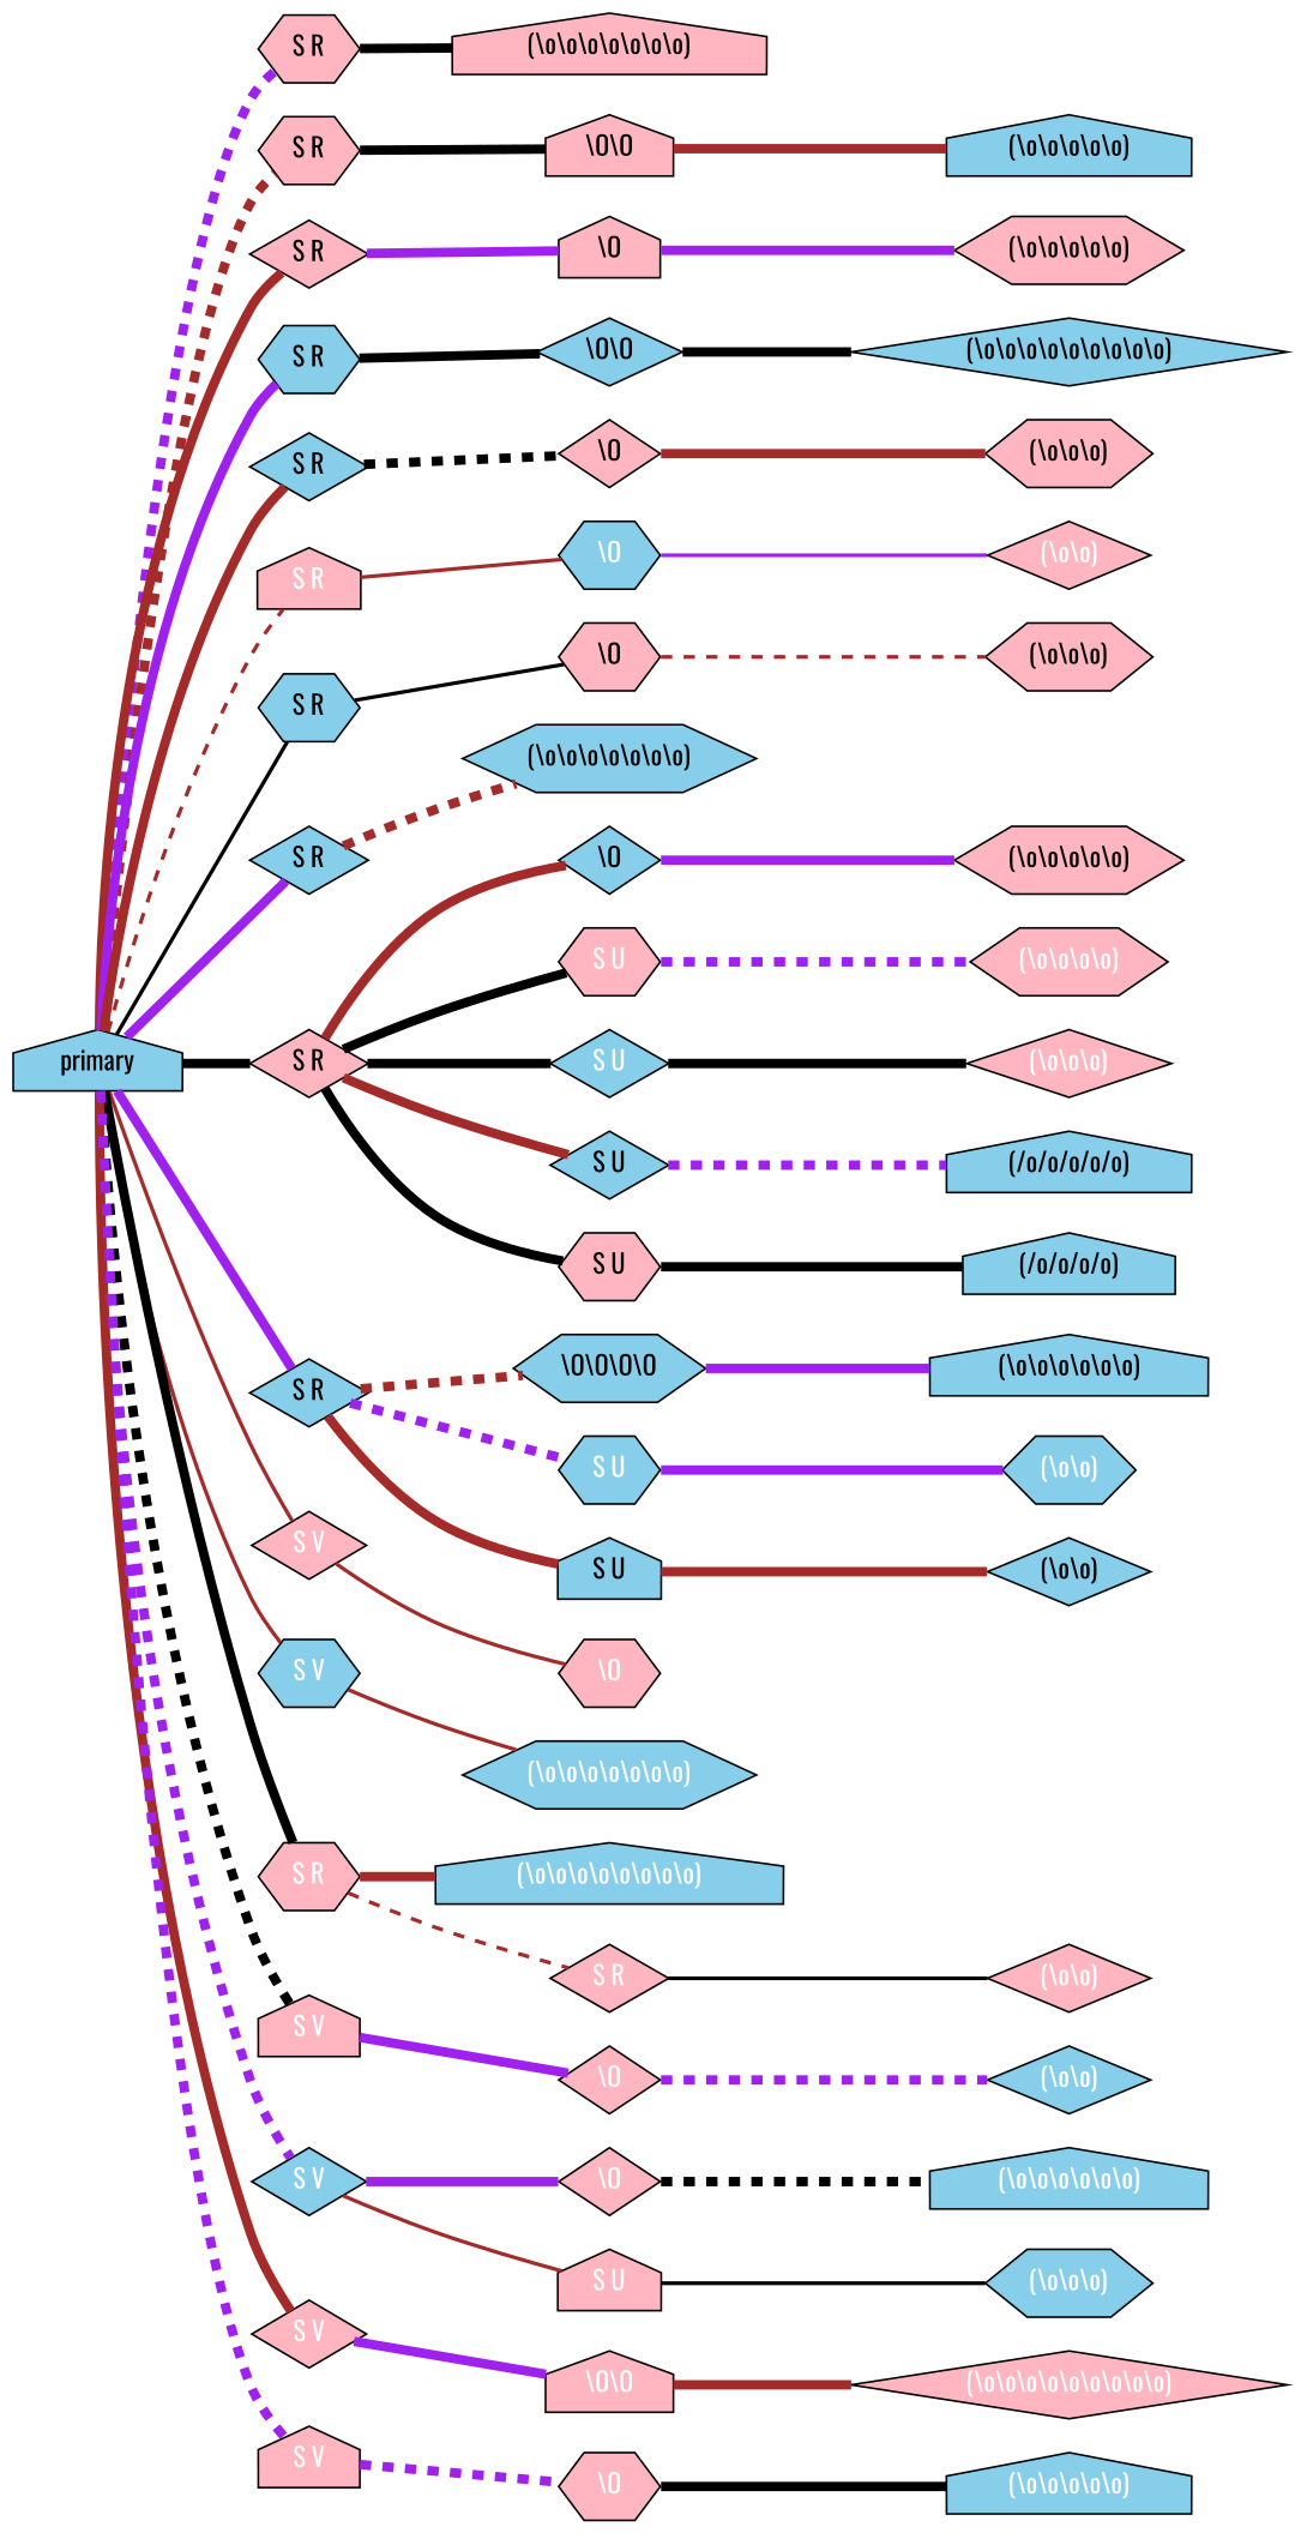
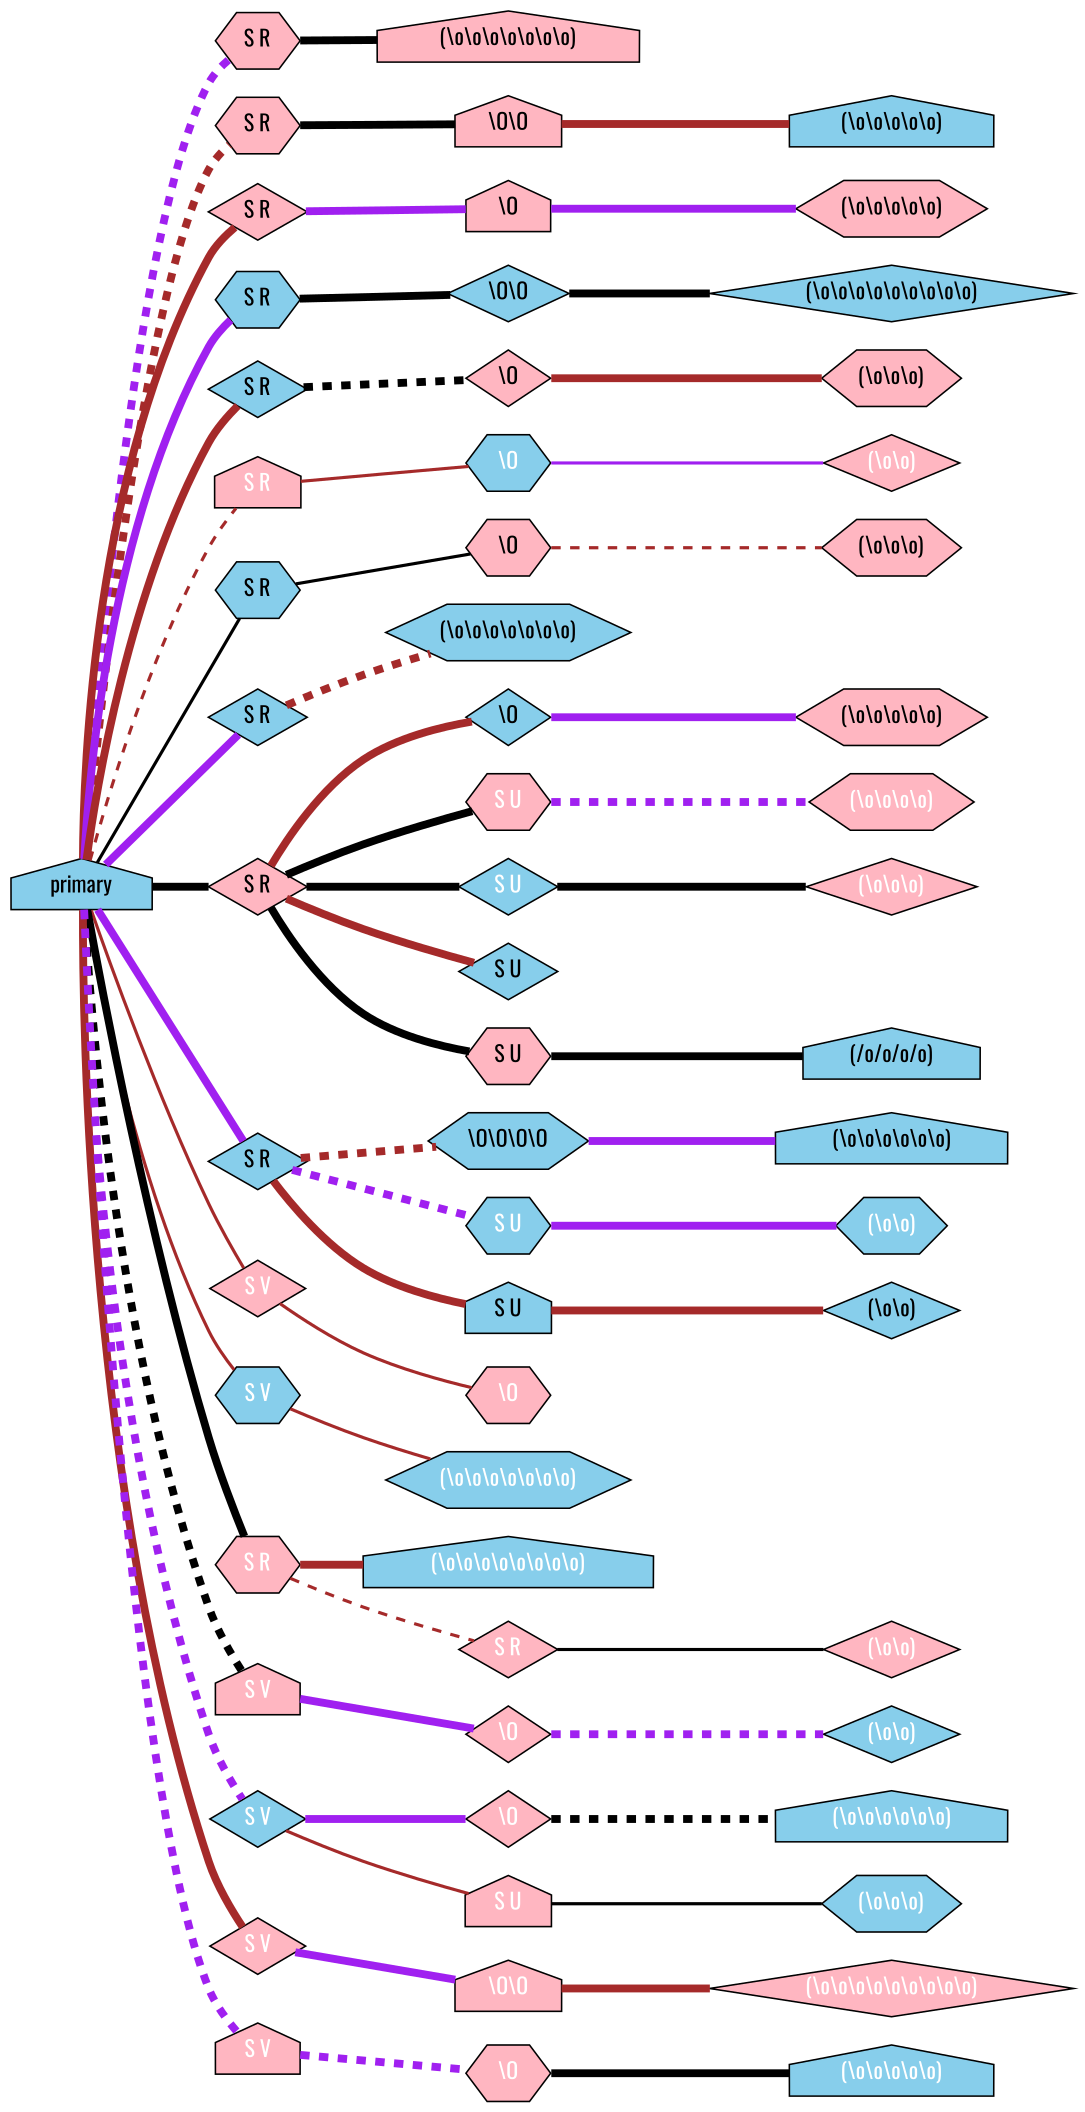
  graph {
    rankdir=LR
    fontname=Oswald
    node [fillcolor=lightpink fontcolor="#000000" qtype=knot_node style=filled shape=hexagon fontname=Oswald knot_spin=Z]
    edge [color=brown penwidth=5 qtype=knot_link style=bold fontname=Oswald]
    n1 [label="S R" pendant_attach=R pendant_colors="#A86540" pendant_length=35.0 pendant_ply=S qtype=pendant_node knot_spin=""]
    n2 [knot_position=27.5 knot_type=L knot_value=7 label="(\\o\\o\\o\\o\\o\\o\\o)" shape=house]
    primary [fillcolor=skyblue shape=house fontcolor="" qtype="" knot_spin=""]
    n4 [label="S R" pendant_attach=R pendant_colors="#A86540" pendant_length=56.5 pendant_ply=S qtype=pendant_node knot_spin=""]
    n5 [label="S R" pendant_attach=R pendant_colors="#A86540" pendant_length=54.0 pendant_ply=S qtype=pendant_node shape=diamond knot_spin=""]
    n6 [fillcolor=skyblue label="S R" pendant_attach=R pendant_colors="#A86540" pendant_length=49.0 pendant_ply=S qtype=pendant_node knot_spin=""]
    n7 [fillcolor=skyblue label="S R" pendant_attach=R pendant_colors="#A86540" pendant_length=54.0 pendant_ply=S qtype=pendant_node shape=diamond knot_spin=""]
    n8 [fontcolor="#ffffff" label="S R" pendant_attach=R pendant_colors="#35170C:#673923" pendant_length=49.0 pendant_ply=S qtype=pendant_node shape=house knot_spin=""]
    n9 [fillcolor=skyblue label="S R" pendant_attach=R pendant_colors="#A86540:#777777" pendant_length=50.5 pendant_ply=S qtype=pendant_node knot_spin=""]
    n10 [fillcolor=skyblue label="S R" pendant_attach=R pendant_colors="#A86540" pendant_length=56.0 pendant_ply=S qtype=pendant_node shape=diamond knot_spin=""]
    n11 [label="S R" pendant_attach=R pendant_colors="#A86540" pendant_length=50.5 pendant_ply=S qtype=pendant_node shape=diamond knot_spin=""]
    n12 [fillcolor=skyblue label="S R" pendant_attach=R pendant_colors="#A86540" pendant_length=49.5 pendant_ply=S qtype=pendant_node shape=diamond knot_spin=""]
    n13 [fontcolor="#ffffff" label="S V" pendant_attach=V pendant_colors="#35170C:#A86540" pendant_length=54.0 pendant_ply=S qtype=pendant_node shape=diamond knot_spin=""]
    n14 [fillcolor=skyblue fontcolor="#ffffff" label="S V" pendant_attach=V pendant_colors="#673923:#777777" pendant_length=22.0 pendant_ply=S qtype=pendant_node knot_spin=""]
    n15 [fontcolor="#ffffff" label="S R" pendant_attach=R pendant_colors="#575E4E" pendant_length=37.5 pendant_ply=S qtype=pendant_node knot_spin=""]
    n16 [fontcolor="#ffffff" label="S V" pendant_attach=V pendant_colors="#575E4E" pendant_length=44.0 pendant_ply=S qtype=pendant_node shape=house knot_spin=""]
    n17 [fillcolor=skyblue fontcolor="#ffffff" label="S V" pendant_attach=V pendant_colors="#575E4E" pendant_length=37.0 pendant_ply=S qtype=pendant_node shape=diamond knot_spin=""]
    n18 [fontcolor="#ffffff" label="S V" pendant_attach=V pendant_colors="#575E4E" pendant_length=37.5 pendant_ply=S qtype=pendant_node shape=diamond knot_spin=""]
    n19 [fontcolor="#ffffff" label="S V" pendant_attach=V pendant_colors="#575E4E" pendant_length=36.5 pendant_ply=S qtype=pendant_node shape=house knot_spin=""]
    n20 [knot_position=10.0 knot_type=S knot_value=2 label="\\O\\O" shape=house]
    n21 [fillcolor=skyblue knot_position=30.0 knot_type=L knot_value=5 label="(\\o\\o\\o\\o\\o)" shape=house]
    n22 [knot_position=9.5 knot_type=S knot_value=1 label="\\O" shape=house]
    n23 [knot_position=29.0 knot_type=L knot_value=5 label="(\\o\\o\\o\\o\\o)"]
    n24 [fillcolor=skyblue knot_position=10.0 knot_type=S knot_value=2 label="\\O\\O" shape=diamond]
    n25 [fillcolor=skyblue knot_position=31.0 knot_type=L knot_value=9 label="(\\o\\o\\o\\o\\o\\o\\o\\o\\o)" shape=diamond]
    n26 [knot_position=10.0 knot_type=S knot_value=1 label="\\O" shape=diamond]
    n27 [knot_position=30.5 knot_type=L knot_value=3 label="(\\o\\o\\o)"]
    n28 [fillcolor=skyblue fontcolor="#ffffff" knot_position=8.0 knot_type=S knot_value=1 label="\\O"]
    n29 [fontcolor="#ffffff" knot_position=29.5 knot_type=L knot_value=2 label="(\\o\\o)" shape=diamond]
    n30 [knot_position=10.5 knot_type=S knot_value=1 label="\\O"]
    n31 [knot_position=32.0 knot_type=L knot_value=3 label="(\\o\\o\\o)"]
    n32 [fillcolor=skyblue knot_position=33.5 knot_type=L knot_value=7 label="(\\o\\o\\o\\o\\o\\o\\o)"]
    n33 [fillcolor=skyblue knot_position=10.0 knot_type=S knot_value=1 label="\\O" shape=diamond]
    n34 [fontcolor="#ffffff" label="S U" pendant_attach=U pendant_colors="#673923" pendant_length=31.5 pendant_ply=S qtype=pendant_node knot_spin=""]
    n35 [fillcolor=skyblue fontcolor="#ffffff" label="S U" pendant_attach=U pendant_colors="#575E4E" pendant_length=26.5 pendant_ply=S qtype=pendant_node shape=diamond knot_spin=""]
    n36 [fillcolor=skyblue label="S U" pendant_attach=U pendant_colors="#A86540" pendant_length=11.5 pendant_ply=S qtype=pendant_node shape=diamond knot_spin=""]
    n37 [label="S U" pendant_attach=U pendant_colors="#A86540" pendant_length=16.5 pendant_ply=S qtype=pendant_node knot_spin=""]
    n38 [knot_position=34.0 knot_type=L knot_value=5 label="(\\o\\o\\o\\o\\o)"]
    n39 [fontcolor="#ffffff" knot_position=5.0 knot_type=L knot_value=4 label="(\\o\\o\\o\\o)"]
    n40 [fontcolor="#ffffff" knot_position=3.5 knot_type=L knot_value=3 label="(\\o\\o\\o)" shape=diamond]
-   n41 [fillcolor=skyblue knot_position=5.0 knot_spin=S knot_type=L knot_value=5 label="(/o/o/o/o/o)" shape=house]
    n42 [fillcolor=skyblue knot_position=2.5 knot_spin=S knot_type=L knot_value=4 label="(/o/o/o/o)" shape=house]
    n43 [fillcolor=skyblue knot_position=7.0 knot_type=S knot_value=4 label="\\O\\O\\O\\O"]
    n44 [fillcolor=skyblue fontcolor="#ffffff" label="S U" pendant_attach=U pendant_colors="#673923" pendant_length=61.0 pendant_ply=S qtype=pendant_node knot_spin=""]
    n45 [fillcolor=skyblue label="S U" pendant_attach=U pendant_colors="#A86540" pendant_length=56.5 pendant_ply=S qtype=pendant_node shape=house knot_spin=""]
    n46 [fillcolor=skyblue knot_position=26.5 knot_type=L knot_value=6 label="(\\o\\o\\o\\o\\o\\o)" shape=house]
    n47 [fillcolor=skyblue fontcolor="#ffffff" knot_position=12.5 knot_type=L knot_value=2 label="(\\o\\o)"]
    n48 [fillcolor=skyblue knot_position=11.5 knot_type=L knot_value=2 label="(\\o\\o)" shape=diamond]
    n49 [fontcolor="#ffffff" knot_position=8.0 knot_type=S knot_value=1 label="\\O"]
    n50 [fillcolor=skyblue fontcolor="#ffffff" knot_position=11.0 knot_type=L knot_value=7 label="(\\o\\o\\o\\o\\o\\o\\o)"]
    n51 [fillcolor=skyblue fontcolor="#ffffff" knot_position=18.5 knot_type=L knot_value=8 label="(\\o\\o\\o\\o\\o\\o\\o\\o)" shape=house]
    n52 [fontcolor="#ffffff" label="S R" pendant_attach=R pendant_colors="#35170C:#A86540" pendant_length=23.5 pendant_ply=S qtype=pendant_node shape=diamond knot_spin=""]
    n53 [fontcolor="#ffffff" knot_position=14.5 knot_type=L knot_value=2 label="(\\o\\o)" shape=diamond]
    n54 [fontcolor="#ffffff" knot_position=6.5 knot_type=S knot_value=1 label="\\O" shape=diamond]
    n55 [fillcolor=skyblue fontcolor="#ffffff" knot_position=20.5 knot_type=L knot_value=2 label="(\\o\\o)" shape=diamond]
    n56 [fontcolor="#ffffff" knot_position=7.5 knot_type=S knot_value=1 label="\\O" shape=diamond]
    n57 [fontcolor="#ffffff" label="S U" pendant_attach=U pendant_colors="#35170C:#A86540" pendant_length=44.5 pendant_ply=S qtype=pendant_node shape=house knot_spin=""]
    n58 [fillcolor=skyblue fontcolor="#ffffff" knot_position=20.5 knot_type=L knot_value=6 label="(\\o\\o\\o\\o\\o\\o)" shape=house]
    n59 [fillcolor=skyblue fontcolor="#ffffff" knot_position=35.0 knot_type=L knot_value=3 label="(\\o\\o\\o)"]
    n60 [fontcolor="#ffffff" knot_position=7.0 knot_type=S knot_value=2 label="\\O\\O" shape=house]
    n61 [fontcolor="#ffffff" knot_position=21.0 knot_type=L knot_value=9 label="(\\o\\o\\o\\o\\o\\o\\o\\o\\o)" shape=diamond]
    n62 [fontcolor="#ffffff" knot_position=8.0 knot_type=S knot_value=1 label="\\O"]
    n63 [fillcolor=skyblue fontcolor="#ffffff" knot_position=18.5 knot_type=L knot_value=5 label="(\\o\\o\\o\\o\\o)" shape=house]
    n1 -- n2 [color=black style=solid]
    primary -- n1 [color=purple qtype=pendant_link style=dashed]
    primary -- n4 [qtype=pendant_link style=dashed]
    primary -- n5 [qtype=pendant_link]
    primary -- n6 [color=purple qtype=pendant_link style=solid]
    primary -- n7 [qtype=pendant_link]
    primary -- n8 [penwidth=2 qtype=pendant_link style=dashed]
    primary -- n9 [color=black penwidth=2 qtype=pendant_link style=solid]
    primary -- n10 [color=purple qtype=pendant_link style=solid]
    primary -- n11 [color=black qtype=pendant_link]
    primary -- n12 [color=purple qtype=pendant_link]
    primary -- n13 [penwidth=2 qtype=pendant_link]
    primary -- n14 [penwidth=2 qtype=pendant_link style=solid]
    primary -- n15 [color=black qtype=pendant_link]
    primary -- n16 [color=black qtype=pendant_link style=dashed]
    primary -- n17 [color=purple qtype=pendant_link style=dashed]
    primary -- n18 [qtype=pendant_link style=solid]
    primary -- n19 [color=purple qtype=pendant_link style=dashed]
    n4 -- n20 [color=black]
    n5 -- n22 [color=purple style=solid]
    n6 -- n24 [color=black style=solid]
    n7 -- n26 [color=black style=dashed]
    n8 -- n28 [penwidth=2]
    n9 -- n30 [color=black penwidth=2]
    n10 -- n32 [style=dashed]
    n11 -- n33
    n11 -- n34 [color=black qtype=pendant_link]
    n11 -- n35 [color=black qtype=pendant_link]
    n11 -- n36 [qtype=pendant_link]
    n11 -- n37 [color=black qtype=pendant_link style=solid]
    n12 -- n43 [style=dashed]
    n12 -- n44 [color=purple qtype=pendant_link style=dashed]
    n12 -- n45 [qtype=pendant_link]
    n13 -- n49 [penwidth=2 style=solid]
    n14 -- n50 [penwidth=2 style=solid]
    n15 -- n51
    n15 -- n52 [penwidth=2 qtype=pendant_link style=dashed]
    n16 -- n54 [color=purple style=solid]
    n17 -- n56 [color=purple]
    n17 -- n57 [penwidth=2 qtype=pendant_link style=solid]
    n18 -- n60 [color=purple style=solid]
    n19 -- n62 [color=purple style=dashed]
    n20 -- n21
    n22 -- n23 [color=purple]
    n24 -- n25 [color=black]
    n26 -- n27 [style=solid]
    n28 -- n29 [color=purple penwidth=2]
    n30 -- n31 [penwidth=2 style=dashed]
    n33 -- n38 [color=purple style=solid]
    n34 -- n39 [color=purple style=dashed]
    n35 -- n40 [color=black]
-   n36 -- n41 [color=purple style=dashed]
    n37 -- n42 [color=black]
    n43 -- n46 [color=purple style=solid]
    n44 -- n47 [color=purple style=solid]
    n45 -- n48
    n52 -- n53 [color=black penwidth=2 style=solid]
    n54 -- n55 [color=purple style=dashed]
    n56 -- n58 [color=black style=dashed]
    n57 -- n59 [color=black penwidth=2 style=solid]
    n60 -- n61
    n62 -- n63 [color=black]
  }
